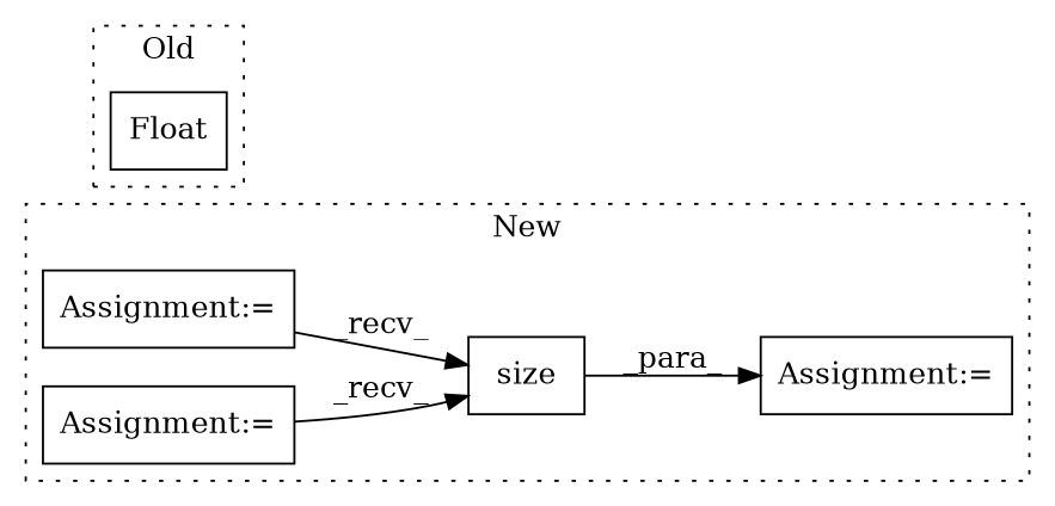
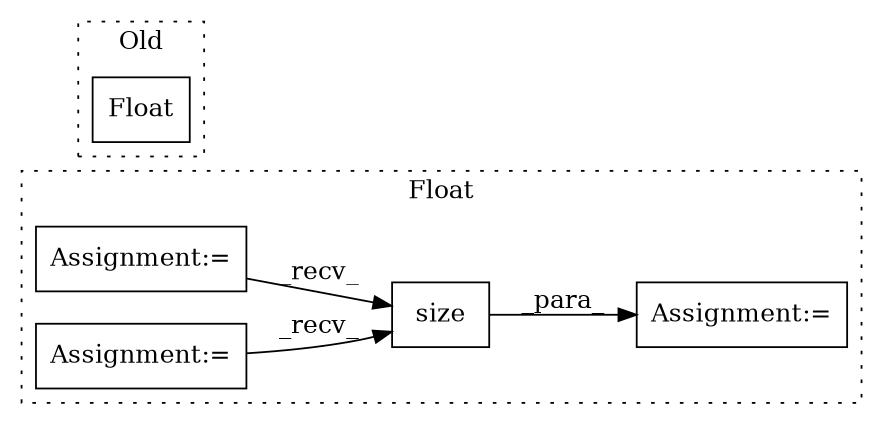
  digraph {
    rankdir=LR
    node [a=7 l=1 shape=box]
    n1 [a=32 l=6 label=size s=16207]
    n2 [label="Assignment:=" s=16076]
    n3 [label="Assignment:=" s=16187]
    n4 [label="Assignment:=" s=16050]
    n5 [a=32 l="6,1" label=Float s="6225,6247"]
    subgraph cluster_1 {
-     label=New
+     label=Float
      style=dotted
      n1
      n2
      n3
      n4
    }
    subgraph cluster_2 {
      label=Old
      style=dotted
      n5
    }
    n1 -> n3 [label=_para_]
    n2 -> n1 [label=_recv_]
    n4 -> n1 [label=_recv_]
  }
